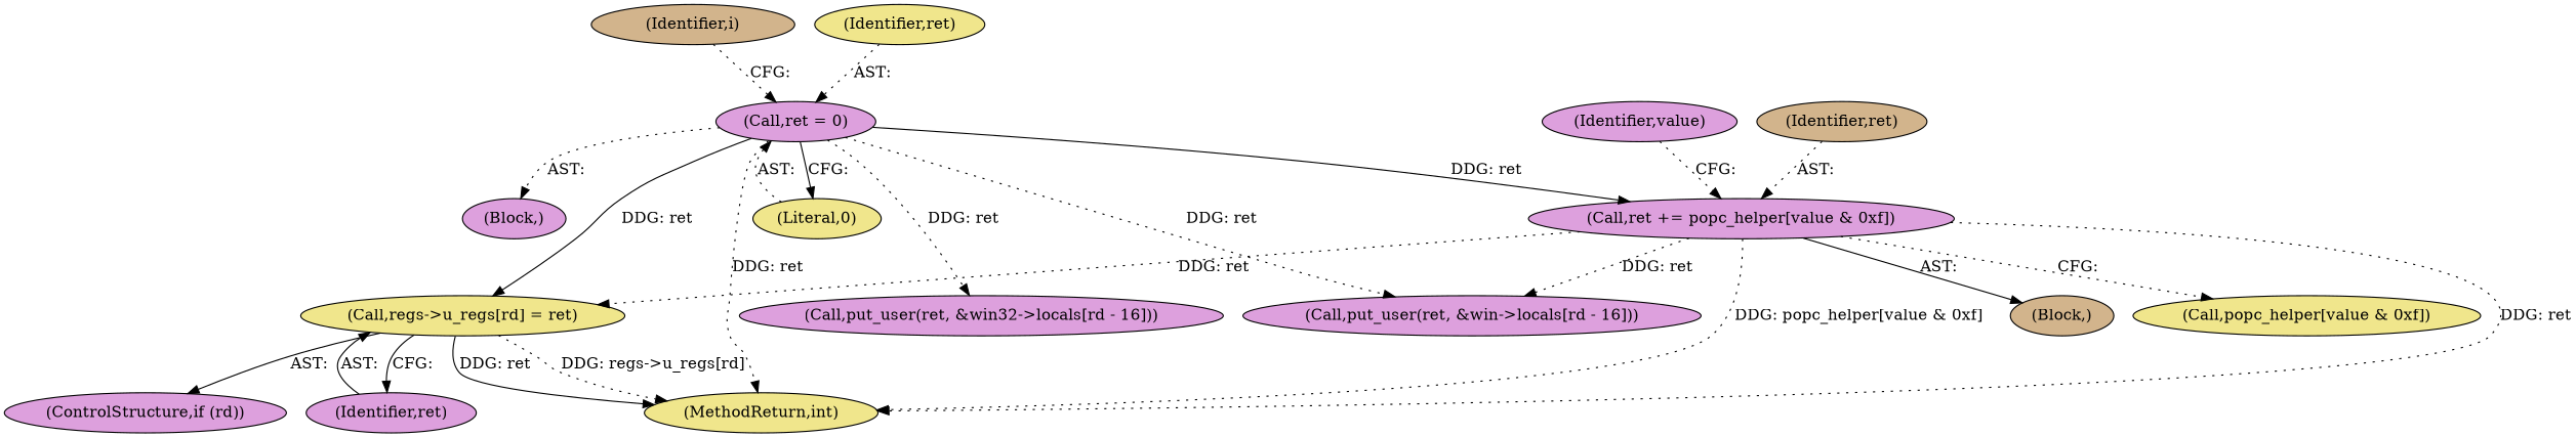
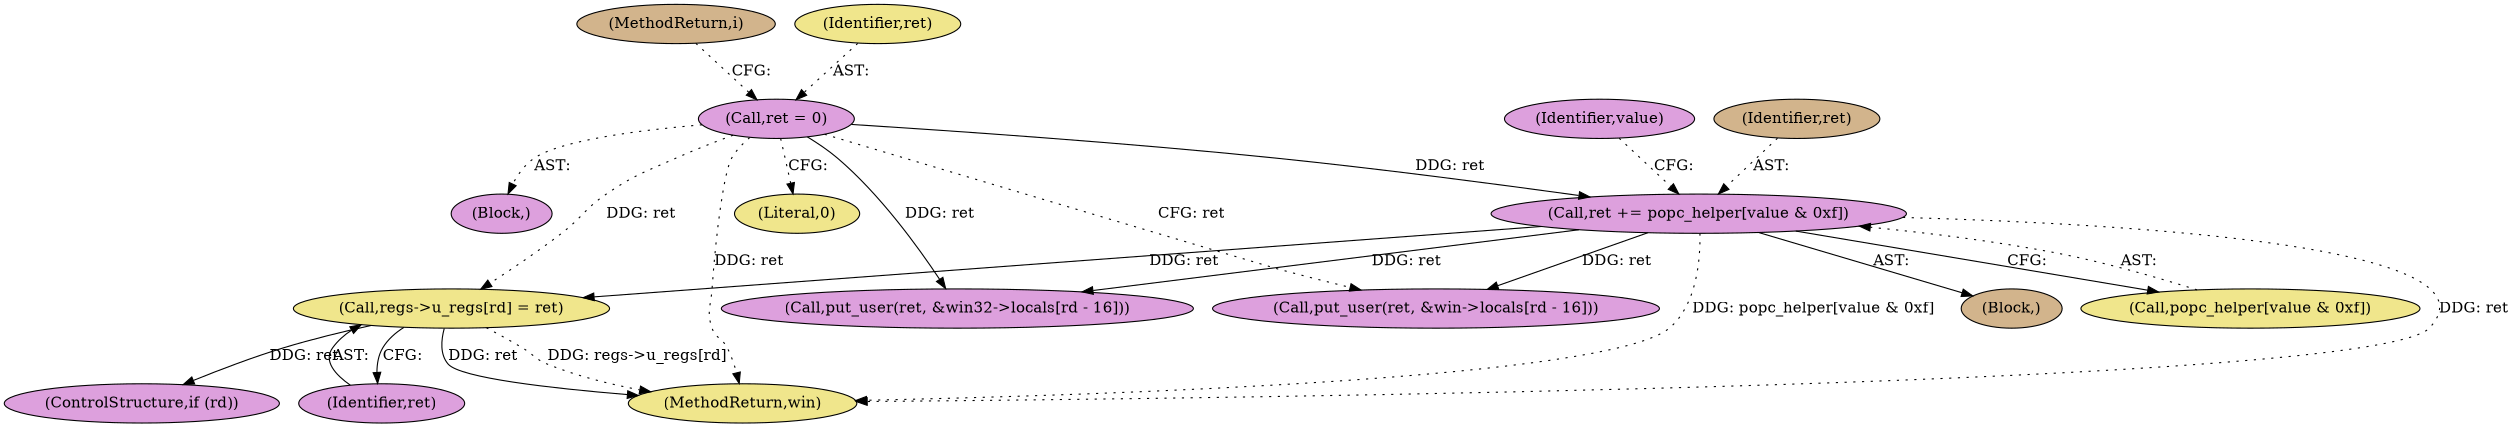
  digraph {
    node [fillcolor=plum style=filled]
    edge [style=dotted]
    n1 [fillcolor=khaki label="(Call,regs->u_regs[rd] = ret)"]
-   n2 [fillcolor=khaki label="(MethodReturn,int)"]
+   n2 [fillcolor=khaki label="(MethodReturn,win)"]
    n3 [label="(ControlStructure,if (rd))"]
    n4 [label="(Identifier,ret)"]
    n5 [label="(Call,ret = 0)"]
    n6 [label="(Call,ret += popc_helper[value & 0xf])"]
    n7 [label="(Call,put_user(ret, &win32->locals[rd - 16]))"]
    n8 [fillcolor=khaki label="(Literal,0)"]
    n9 [label="(Block,)"]
    n10 [label="(Call,put_user(ret, &win->locals[rd - 16]))"]
    n11 [fillcolor=khaki label="(Call,popc_helper[value & 0xf])"]
    n12 [fillcolor=tan label="(Block,)"]
-   n13 [fillcolor=tan label="(Identifier,i)"]
+   n13 [fillcolor=tan label="(MethodReturn,i)"]
    n14 [fillcolor=khaki label="(Identifier,ret)"]
    n15 [label="(Identifier,value)"]
    n16 [fillcolor=tan label="(Identifier,ret)"]
    n1 -> n2 [label="DDG: regs->u_regs[rd]"]
    n1 -> n2 [label="DDG: ret" style=solid]
-   n1 -> n3 [label="AST: " style=solid]
+   n1 -> n3 [label="DDG: ret" style=solid]
    n1 -> n4 [label="CFG: " style=solid]
    n4 -> n1 [label="AST: " style=solid]
-   n5 -> n1 [label="DDG: ret" style=solid]
+   n5 -> n1 [label="DDG: ret"]
    n5 -> n2 [label="DDG: ret"]
    n5 -> n6 [label="DDG: ret" style=solid]
-   n5 -> n7 [label="DDG: ret"]
-   n5 -> n8 [label="CFG: " style=solid]
+   n5 -> n7 [label="DDG: ret" style=solid]
+   n5 -> n8 [label="CFG: "]
    n5 -> n9 [label="AST: "]
-   n5 -> n10 [label="DDG: ret"]
-   n6 -> n1 [label="DDG: ret"]
+   n5 -> n10 [label="CFG: ret"]
+   n6 -> n1 [label="DDG: ret" style=solid]
    n6 -> n2 [label="DDG: ret"]
    n6 -> n2 [label="DDG: popc_helper[value & 0xf]"]
-   n6 -> n10 [label="DDG: ret"]
-   n6 -> n11 [label="CFG: "]
+   n6 -> n7 [label="DDG: ret" style=solid]
+   n6 -> n10 [label="DDG: ret" style=solid]
+   n6 -> n11 [label="CFG: " style=solid]
    n6 -> n12 [label="AST: " style=solid]
-   n8 -> n5 [label="AST: "]
+   n11 -> n6 [label="AST: "]
    n13 -> n5 [label="CFG: "]
    n14 -> n5 [label="AST: "]
    n15 -> n6 [label="CFG: "]
    n16 -> n6 [label="AST: "]
  }
